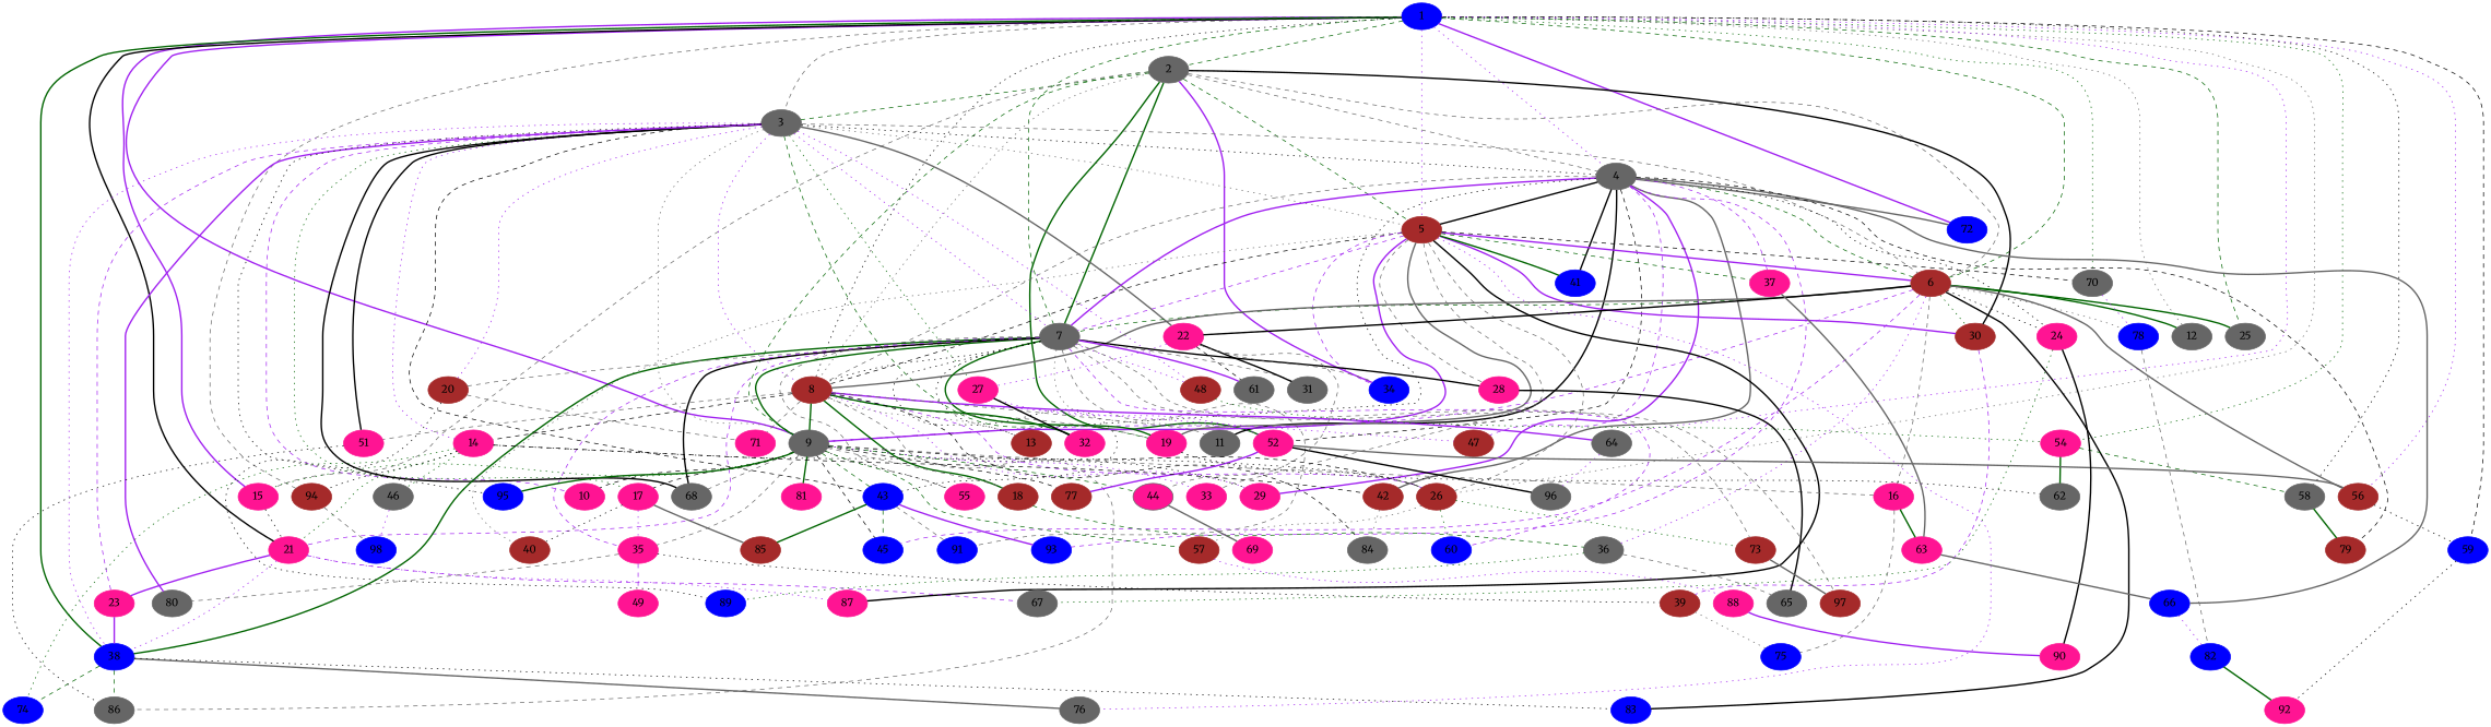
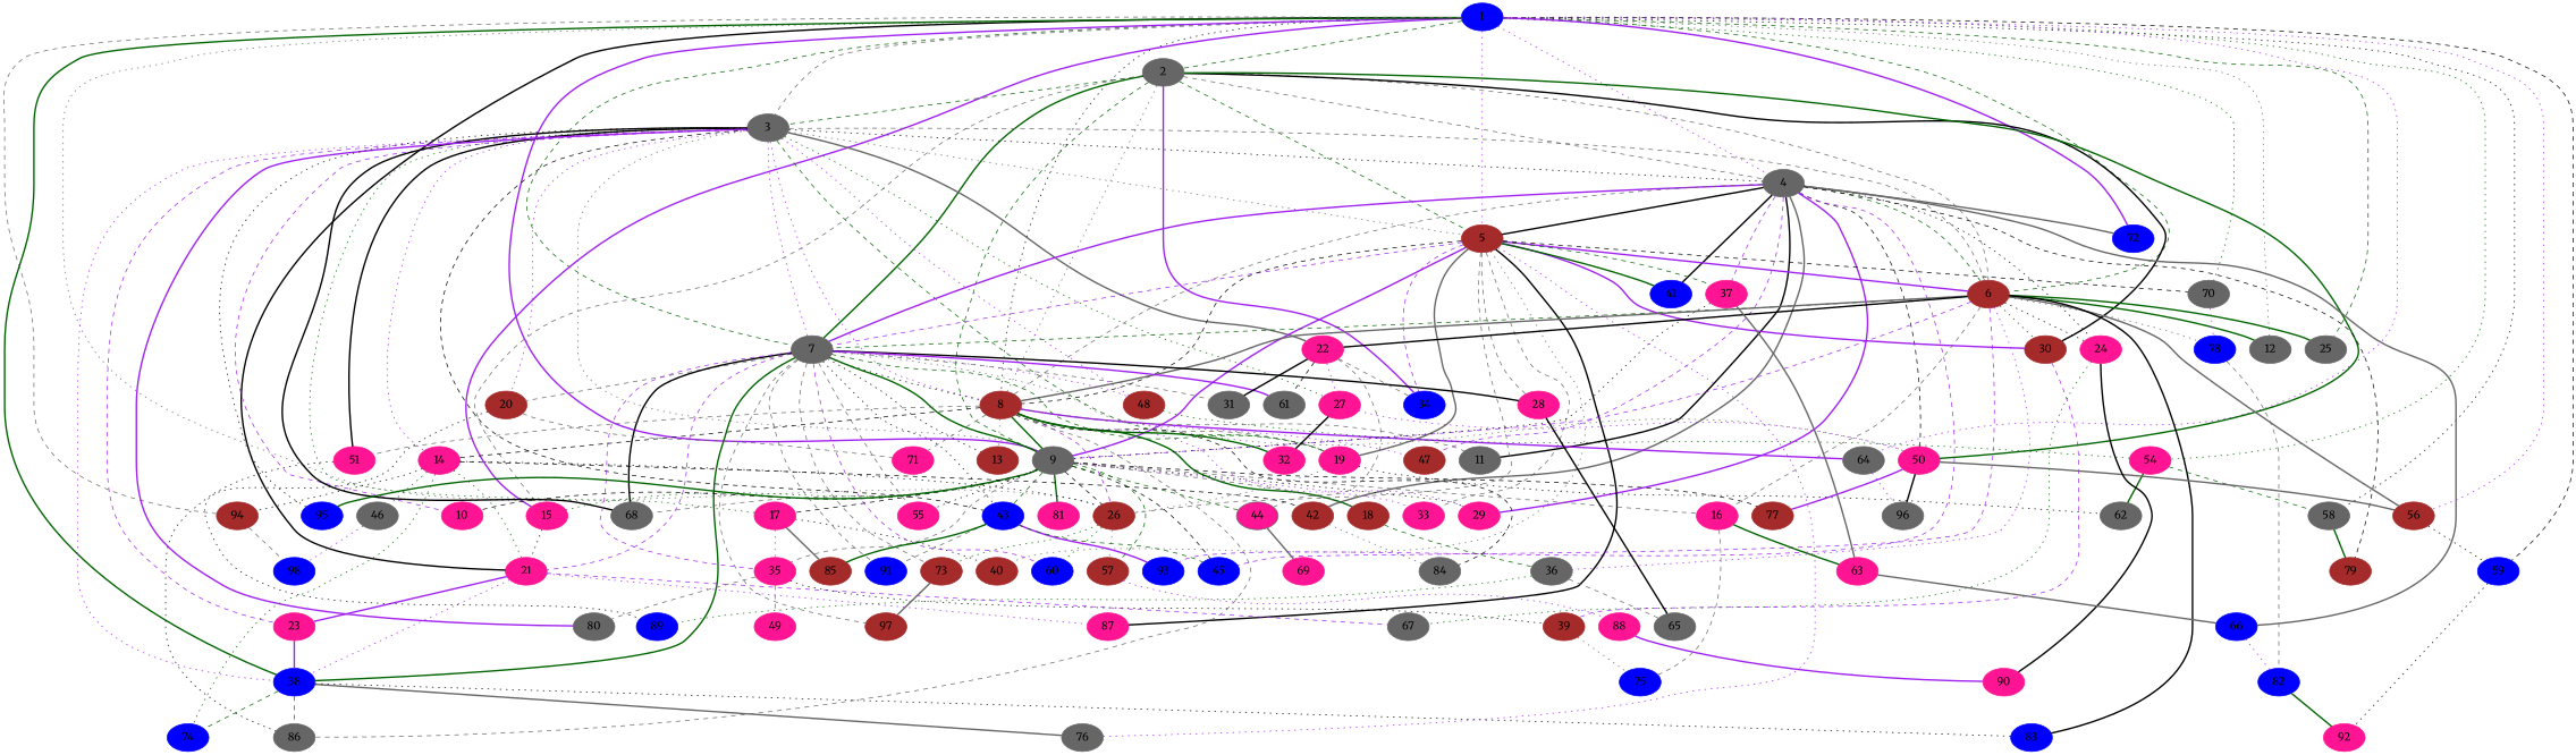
  graph {
    fontname=Merriweather
    node [color=deeppink fontname=Merriweather style=filled]
    edge [color=gray40 fontname=Merriweather style=dashed weight=1.0]
    1 [color=blue]
    2 [color=gray40]
    3 [color=gray40]
    4 [color=gray40]
    5 [color=brown]
    6 [color=brown]
    7 [color=gray40]
    8 [color=brown]
    9 [color=gray40]
    12 [color=gray40]
    15
    21
    25 [color=gray40]
    26 [color=brown]
    38 [color=blue]
    54
    56 [color=brown]
    58 [color=gray40]
    59 [color=blue]
    64 [color=gray40]
    70 [color=gray40]
    72 [color=blue]
    94 [color=brown]
    30 [color=brown]
    34 [color=blue]
-   52
+   52 [label=50]
    10
    14
    17
    19
    20 [color=brown]
    22
    23
    27
    43 [color=blue]
    48 [color=brown]
    51
    68 [color=gray40]
    80 [color=gray40]
    95 [color=blue]
    11 [color=gray40]
    24
    29
    37
    41 [color=blue]
    42 [color=brown]
    47 [color=brown]
    66 [color=blue]
    79 [color=brown]
    93 [color=blue]
    28
    33
    40 [color=brown]
    76 [color=gray40]
    87
    16
    36 [color=gray40]
    45 [color=blue]
    78 [color=blue]
    83 [color=blue]
    13 [color=brown]
    31 [color=gray40]
    35
    55
    60 [color=blue]
    61 [color=gray40]
    73 [color=brown]
    91 [color=blue]
    97 [color=brown]
    18 [color=brown]
    32
    71
    84 [color=gray40]
    86 [color=gray40]
    44 [color=gray40 fillcolor=deeppink]
    57 [color=brown]
    77 [color=brown]
    81
    67 [color=gray40]
    74 [color=blue]
    62 [color=gray40]
    92
    96 [color=gray40]
    98 [color=blue]
    39 [color=brown]
    46 [color=gray40]
    85 [color=brown]
    89 [color=blue]
    90
    63
    82 [color=blue]
    65 [color=gray40]
    75 [color=blue]
    49
    69
    88
    1 -- 2 [color=darkgreen]
    1 -- 3 [weight=2.0]
    1 -- 4 [color=purple style=dotted]
    1 -- 5 [color=purple style=dotted weight=2.0]
    1 -- 6 [color=darkgreen]
    1 -- 7 [color=darkgreen]
    1 -- 8 [color=black style=dotted]
    1 -- 9 [color=purple style=bold weight=2.0]
    1 -- 12 [style=dotted]
    1 -- 15 [color=purple style=bold]
    1 -- 21 [color=black style=bold]
    1 -- 25 [color=darkgreen]
    1 -- 26 [style=dotted]
    1 -- 38 [color=darkgreen style=bold]
    1 -- 54 [color=darkgreen style=dotted]
    1 -- 56 [color=purple style=dotted]
    1 -- 58 [color=black style=dotted]
    1 -- 59 [color=black]
    1 -- 64 [color=purple style=dotted]
    1 -- 70 [color=darkgreen style=dotted]
    1 -- 72 [color=purple style=bold]
    1 -- 94
    2 -- 3 [color=darkgreen weight=2.0]
    2 -- 4
    2 -- 5 [color=darkgreen]
    2 -- 6 [weight=2.0]
    2 -- 7 [color=darkgreen style=bold]
    2 -- 8 [style=dotted]
    2 -- 9 [color=darkgreen weight=2.0]
    2 -- 15
    2 -- 30 [color=black style=bold]
    2 -- 34 [color=purple style=bold weight=2.0]
    2 -- 52 [color=darkgreen style=bold]
    3 -- 4 [color=black style=dotted weight=3.0]
    3 -- 5 [style=dotted weight=2.0]
    3 -- 6 [weight=3.0]
    3 -- 7 [color=purple style=dotted weight=3.0]
    3 -- 8 [color=purple style=dotted weight=2.0]
    3 -- 9 [style=dotted weight=3.0]
    3 -- 38 [color=purple style=dotted weight=2.0]
    3 -- 10 [color=purple]
    3 -- 14 [color=purple style=dotted]
    3 -- 17 [color=darkgreen style=dotted]
    3 -- 19 [color=darkgreen]
    3 -- 20 [color=purple style=dotted]
    3 -- 22 [style=bold]
    3 -- 23 [color=purple]
    3 -- 27 [color=darkgreen style=dotted]
    3 -- 43 [color=black]
    3 -- 48 [color=purple style=dotted]
    3 -- 51 [color=black style=bold]
    3 -- 68 [color=black style=bold]
    3 -- 80 [color=purple style=bold]
    3 -- 95 [color=black style=dotted]
    4 -- 5 [color=black style=bold]
    4 -- 6 [color=darkgreen]
    4 -- 7 [color=purple style=bold]
    4 -- 8 [weight=2.0]
-   4 -- 9 [color=black style=dotted]
+   37 -- 9 [color=black style=dotted]
    4 -- 72 [style=bold]
    4 -- 52 [color=black]
    4 -- 11 [color=black style=bold]
    4 -- 24 [color=black style=dotted]
    4 -- 29 [color=purple style=bold]
    4 -- 37 [color=purple]
    4 -- 41 [color=black style=bold]
    4 -- 42 [style=bold]
    4 -- 47 [color=purple]
    4 -- 66 [style=bold]
    4 -- 79 [color=black]
    4 -- 93 [color=purple]
    5 -- 6 [color=purple style=bold weight=2.0]
    5 -- 7 [color=purple]
    5 -- 8 [color=black weight=2.0]
    5 -- 9 [color=purple style=bold]
    5 -- 26
    5 -- 70 [color=black]
    5 -- 30 [color=purple style=bold]
    5 -- 34 [color=purple]
    5 -- 19 [style=bold]
    5 -- 37 [color=darkgreen]
    5 -- 41 [color=darkgreen style=bold]
    5 -- 28
    5 -- 33
    5 -- 40 [style=dotted]
    5 -- 76 [color=purple style=dotted]
    5 -- 87 [color=black style=bold]
    6 -- 7 [color=darkgreen]
    6 -- 8 [style=bold]
    6 -- 9 [color=purple]
    6 -- 12 [color=darkgreen style=bold]
    6 -- 25 [color=darkgreen style=bold]
    6 -- 56 [style=bold]
    6 -- 30 [color=darkgreen style=dotted weight=2.0]
    6 -- 22 [color=black style=bold]
    6 -- 24 [color=black style=dotted]
    6 -- 16
    6 -- 36 [color=purple style=dotted]
    6 -- 45 [color=purple]
    6 -- 78 [style=dotted]
    6 -- 83 [color=black style=bold]
    7 -- 8 [color=black style=dotted]
    7 -- 9 [color=darkgreen style=bold]
    7 -- 21 [color=purple]
    7 -- 38 [color=darkgreen style=bold]
    7 -- 52 [style=dotted]
-   7 -- 19 [color=darkgreen style=bold]
+   7 -- 19 [color=darkgreen]
    7 -- 20
    7 -- 43 [color=black style=dotted]
    7 -- 48 [color=purple style=dotted]
    7 -- 68 [color=black style=bold]
    7 -- 28 [color=black style=bold]
    7 -- 13 [color=black style=dotted]
    7 -- 31
    7 -- 35 [color=purple]
    7 -- 55
    7 -- 60 [color=purple]
    7 -- 61 [color=purple style=bold]
    7 -- 73
    7 -- 91
    7 -- 97
    8 -- 9 [color=darkgreen style=bold weight=5.0]
    8 -- 26 [color=purple]
    8 -- 64 [color=purple style=bold]
    8 -- 14 [color=black]
    8 -- 19
    8 -- 51
    8 -- 11
    8 -- 29 [color=purple style=dotted]
    8 -- 47 [color=purple style=dotted]
    8 -- 13 [style=dotted]
    8 -- 18 [color=darkgreen style=bold]
    8 -- 32 [color=darkgreen style=bold]
    8 -- 71
    8 -- 84 [color=black]
    8 -- 86
    9 -- 15 [color=darkgreen style=dotted]
    9 -- 26 [color=black]
    9 -- 10 [color=black]
    9 -- 17 [color=black]
    9 -- 43 [color=darkgreen]
    9 -- 68
    9 -- 95 [color=darkgreen style=bold]
    9 -- 29 [color=black style=dotted]
    9 -- 33 [color=purple style=dotted]
    9 -- 16
    9 -- 45 [color=black]
    9 -- 35
    9 -- 55 [color=black style=dotted]
    9 -- 18
    9 -- 44 [color=darkgreen]
    9 -- 57 [color=darkgreen]
    9 -- 77 [color=black]
    9 -- 81 [color=darkgreen style=bold]
    15 -- 21 [color=black style=dotted]
    21 -- 38 [color=purple style=dotted]
    21 -- 23 [color=purple style=bold]
    21 -- 87 [color=purple style=dotted]
    21 -- 67 [color=purple]
    26 -- 60 [color=darkgreen style=dotted]
    26 -- 73 [color=darkgreen style=dotted]
    26 -- 57 [style=dotted]
    38 -- 76 [style=bold]
    38 -- 83 [color=black style=dotted]
    38 -- 86 [color=darkgreen]
    38 -- 74 [color=darkgreen]
    54 -- 58 [color=darkgreen]
    54 -- 62 [color=darkgreen style=bold]
    56 -- 59 [color=black style=dotted]
    58 -- 79 [color=darkgreen style=bold]
    59 -- 92 [color=black style=dotted]
    64 -- 96 [color=purple style=dotted]
    70 -- 78 [color=purple style=dotted]
    94 -- 98
    30 -- 39 [color=purple]
    52 -- 56 [style=bold]
    52 -- 77 [color=purple style=bold]
    52 -- 96 [color=black style=bold]
    14 -- 21 [color=darkgreen style=dotted]
    14 -- 26 [color=black style=dotted]
    14 -- 94 [color=black style=dotted]
    14 -- 42 [color=black]
    14 -- 74 [color=darkgreen style=dotted]
    14 -- 46 [color=darkgreen style=dotted]
    17 -- 40 [color=black style=dotted]
    17 -- 35 [color=purple style=dotted]
    17 -- 85 [style=bold]
    19 -- 26 [style=dotted]
    19 -- 62 [color=black style=dotted]
    20 -- 71
    20 -- 89 [color=black style=dotted]
    22 -- 34
    22 -- 27 [color=purple style=dotted]
    22 -- 31 [color=black style=bold]
    22 -- 61 [color=black]
    22 -- 44
    23 -- 38 [color=purple style=bold]
    27 -- 52 [color=purple style=dotted]
    27 -- 32 [color=black style=bold]
    43 -- 93 [color=purple style=bold]
    43 -- 45 [color=darkgreen]
    43 -- 91
    43 -- 85 [color=darkgreen style=bold]
    48 -- 54 [color=darkgreen style=dotted]
    51 -- 86 [color=black style=dotted]
    24 -- 67 [color=darkgreen style=dotted]
    24 -- 90 [color=black style=bold]
    37 -- 63 [style=bold]
    42 -- 84 [style=dotted]
    66 -- 82 [color=purple style=dotted]
    28 -- 65 [color=black style=bold]
    16 -- 63 [color=darkgreen style=bold]
    16 -- 75
    36 -- 89 [color=darkgreen style=dotted]
    36 -- 65
    78 -- 82
    35 -- 80
    35 -- 39 [color=black style=dotted]
    35 -- 49 [color=purple]
    73 -- 97 [style=bold]
    18 -- 36 [color=darkgreen]
    44 -- 69 [style=bold]
    57 -- 88 [color=purple style=dotted]
    39 -- 75 [style=dotted]
    46 -- 98 [color=purple style=dotted]
    63 -- 66 [style=bold]
    82 -- 92 [color=darkgreen style=bold]
    88 -- 90 [color=purple style=bold]
  }
